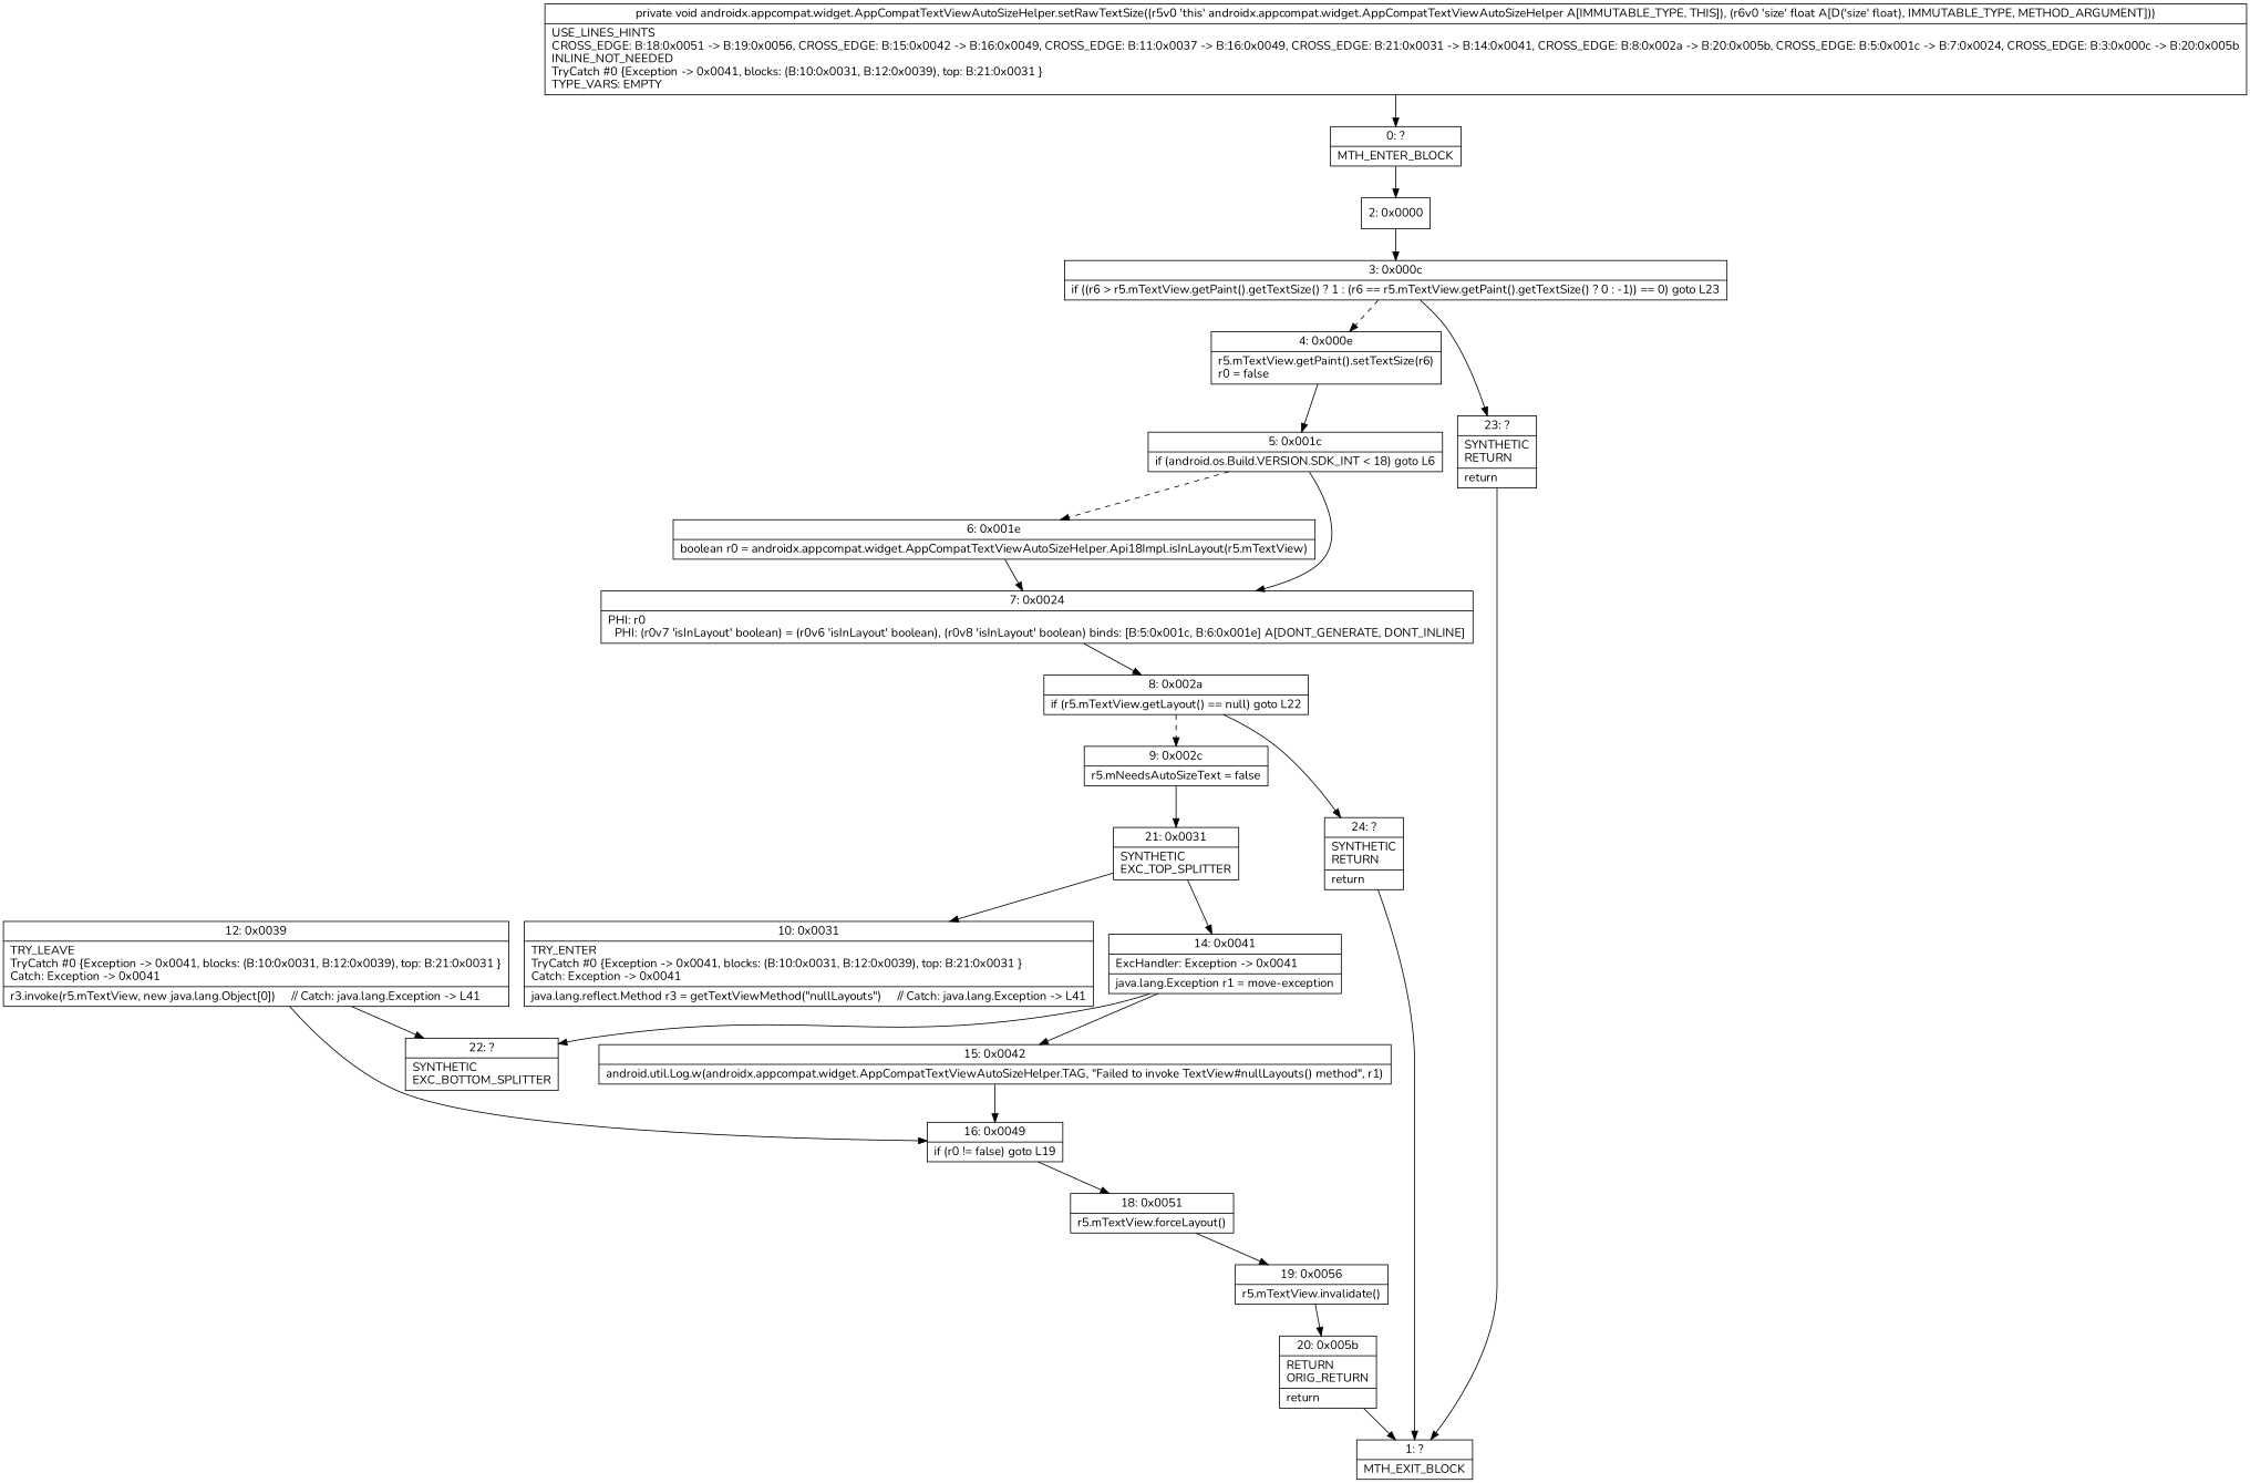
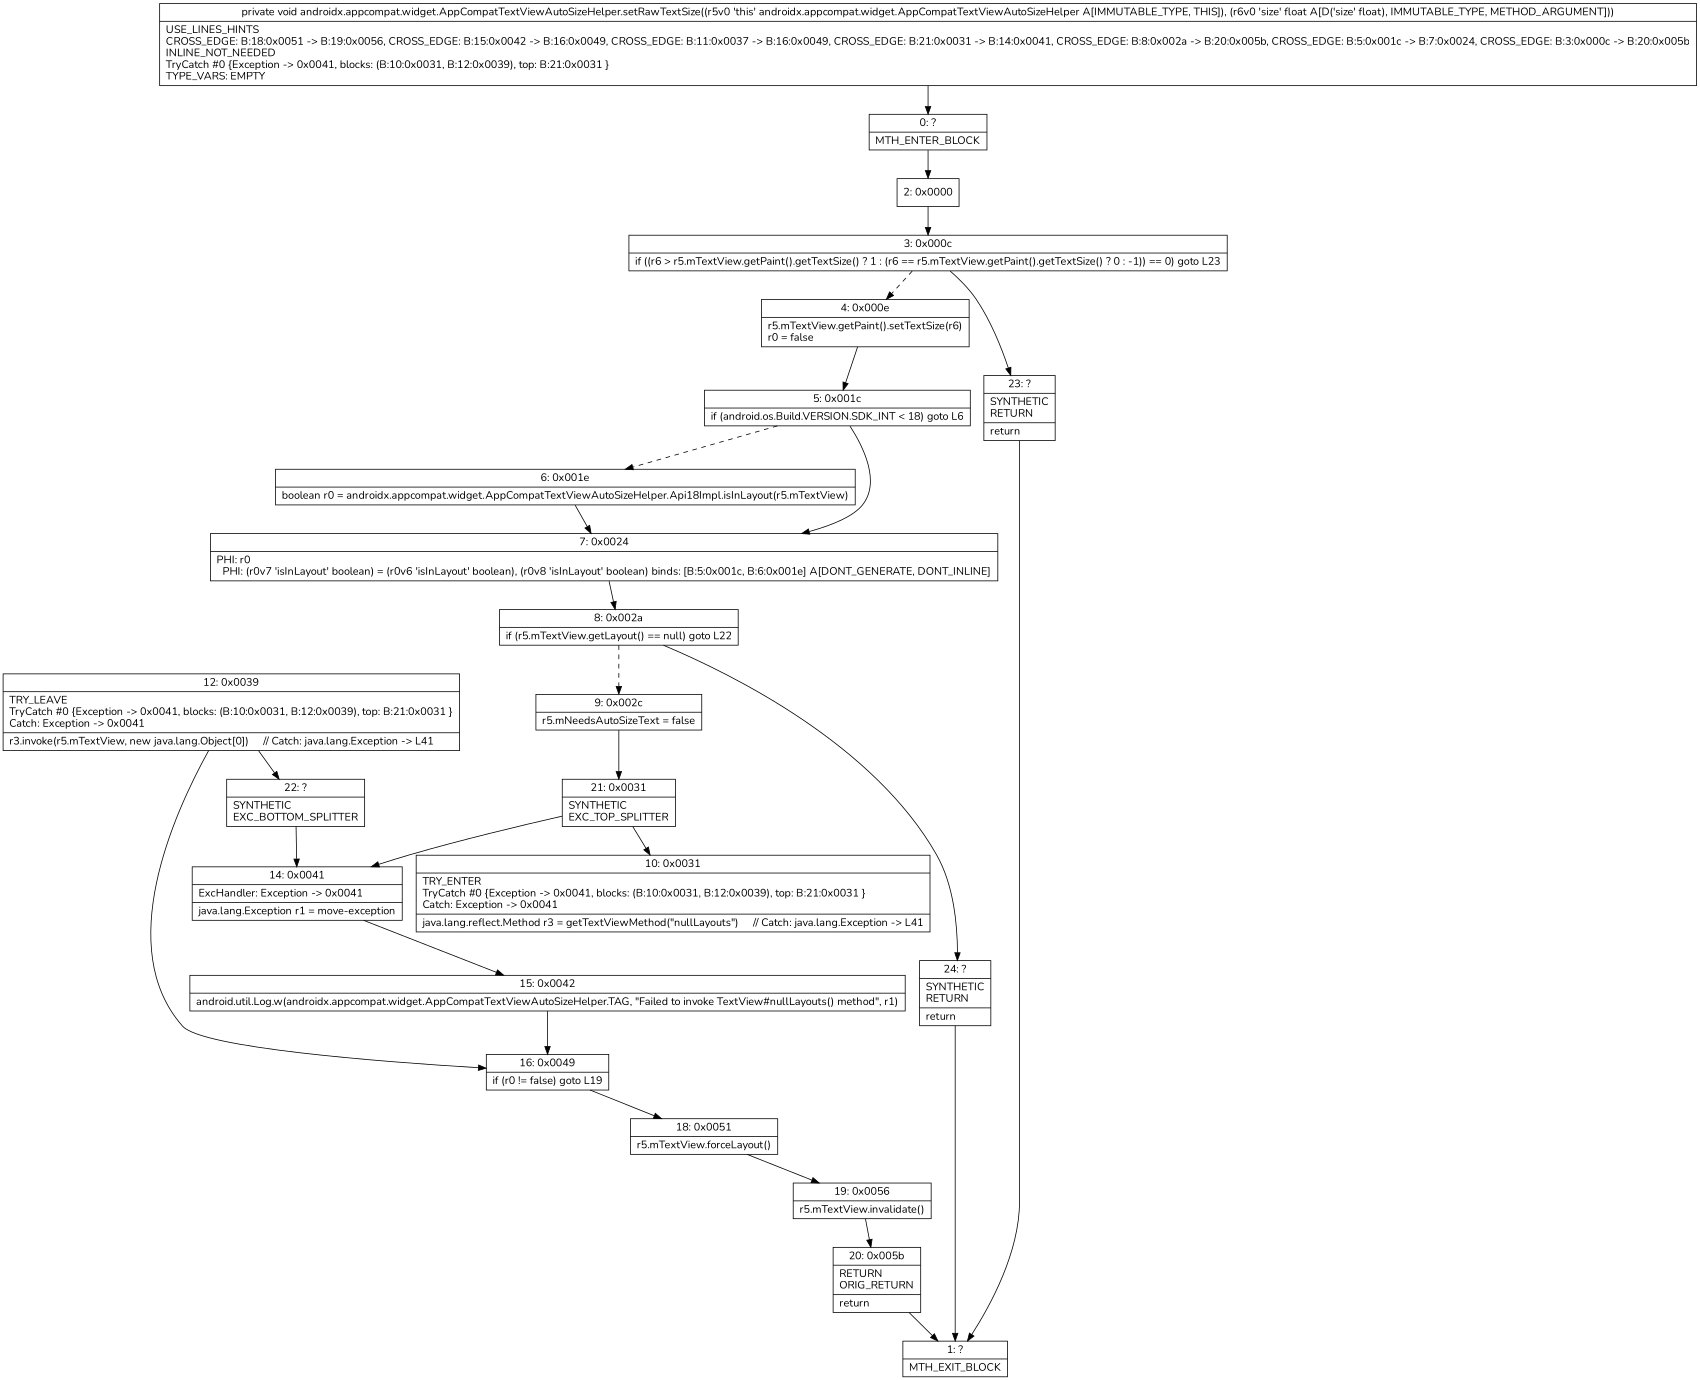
  digraph {
    fontname=Nunito
    node [fontname=Nunito shape=record]
    edge [fontname=Nunito]
    n1 [label="{0\:\ ?|MTH_ENTER_BLOCK\l}"]
    n2 [label="{2\:\ 0x0000}"]
    n3 [label="{3\:\ 0x000c|if ((r6 \> r5.mTextView.getPaint().getTextSize() ? 1 : (r6 == r5.mTextView.getPaint().getTextSize() ? 0 : \-1)) == 0) goto L23\l}"]
    n4 [label="{4\:\ 0x000e|r5.mTextView.getPaint().setTextSize(r6)\lr0 = false\l}"]
    n5 [label="{23\:\ ?|SYNTHETIC\lRETURN\l|return\l}"]
    n6 [label="{5\:\ 0x001c|if (android.os.Build.VERSION.SDK_INT \< 18) goto L6\l}"]
    n7 [label="{1\:\ ?|MTH_EXIT_BLOCK\l}"]
    n8 [label="{6\:\ 0x001e|boolean r0 = androidx.appcompat.widget.AppCompatTextViewAutoSizeHelper.Api18Impl.isInLayout(r5.mTextView)\l}"]
    n9 [label="{7\:\ 0x0024|PHI: r0 \l  PHI: (r0v7 'isInLayout' boolean) = (r0v6 'isInLayout' boolean), (r0v8 'isInLayout' boolean) binds: [B:5:0x001c, B:6:0x001e] A[DONT_GENERATE, DONT_INLINE]\l}"]
    n10 [label="{8\:\ 0x002a|if (r5.mTextView.getLayout() == null) goto L22\l}"]
    n11 [label="{9\:\ 0x002c|r5.mNeedsAutoSizeText = false\l}"]
    n12 [label="{24\:\ ?|SYNTHETIC\lRETURN\l|return\l}"]
    n13 [label="{21\:\ 0x0031|SYNTHETIC\lEXC_TOP_SPLITTER\l}"]
    n14 [label="{10\:\ 0x0031|TRY_ENTER\lTryCatch #0 \{Exception \-\> 0x0041, blocks: (B:10:0x0031, B:12:0x0039), top: B:21:0x0031 \}\lCatch: Exception \-\> 0x0041\l|java.lang.reflect.Method r3 = getTextViewMethod(\"nullLayouts\")     \/\/ Catch: java.lang.Exception \-\> L41\l}"]
    n15 [label="{14\:\ 0x0041|ExcHandler: Exception \-\> 0x0041\l|java.lang.Exception r1 = move\-exception\l}"]
    n16 [label="{15\:\ 0x0042|android.util.Log.w(androidx.appcompat.widget.AppCompatTextViewAutoSizeHelper.TAG, \"Failed to invoke TextView#nullLayouts() method\", r1)\l}"]
    n17 [label="{12\:\ 0x0039|TRY_LEAVE\lTryCatch #0 \{Exception \-\> 0x0041, blocks: (B:10:0x0031, B:12:0x0039), top: B:21:0x0031 \}\lCatch: Exception \-\> 0x0041\l|r3.invoke(r5.mTextView, new java.lang.Object[0])     \/\/ Catch: java.lang.Exception \-\> L41\l}"]
    n18 [label="{16\:\ 0x0049|if (r0 != false) goto L19\l}"]
    n19 [label="{22\:\ ?|SYNTHETIC\lEXC_BOTTOM_SPLITTER\l}"]
    n20 [label="{18\:\ 0x0051|r5.mTextView.forceLayout()\l}"]
    n21 [label="{19\:\ 0x0056|r5.mTextView.invalidate()\l}"]
    n22 [label="{20\:\ 0x005b|RETURN\lORIG_RETURN\l|return\l}"]
    n23 [label="{private void androidx.appcompat.widget.AppCompatTextViewAutoSizeHelper.setRawTextSize((r5v0 'this' androidx.appcompat.widget.AppCompatTextViewAutoSizeHelper A[IMMUTABLE_TYPE, THIS]), (r6v0 'size' float A[D('size' float), IMMUTABLE_TYPE, METHOD_ARGUMENT]))  | USE_LINES_HINTS\lCROSS_EDGE: B:18:0x0051 \-\> B:19:0x0056, CROSS_EDGE: B:15:0x0042 \-\> B:16:0x0049, CROSS_EDGE: B:11:0x0037 \-\> B:16:0x0049, CROSS_EDGE: B:21:0x0031 \-\> B:14:0x0041, CROSS_EDGE: B:8:0x002a \-\> B:20:0x005b, CROSS_EDGE: B:5:0x001c \-\> B:7:0x0024, CROSS_EDGE: B:3:0x000c \-\> B:20:0x005b\lINLINE_NOT_NEEDED\lTryCatch #0 \{Exception \-\> 0x0041, blocks: (B:10:0x0031, B:12:0x0039), top: B:21:0x0031 \}\lTYPE_VARS: EMPTY\l}"]
    n1 -> n2
    n2 -> n3
    n3 -> n4 [style=dashed]
    n3 -> n5
    n4 -> n6
    n5 -> n7
    n6 -> n8 [style=dashed]
    n6 -> n9
    n8 -> n9
    n9 -> n10
    n10 -> n11 [style=dashed]
    n10 -> n12
    n11 -> n13
    n12 -> n7
    n13 -> n14
    n13 -> n15
    n15 -> n16
    n16 -> n18
    n17 -> n18
    n17 -> n19
    n18 -> n20
-   n15 -> n19
+   n19 -> n15
    n20 -> n21
    n21 -> n22
    n22 -> n7
    n23 -> n1
  }
